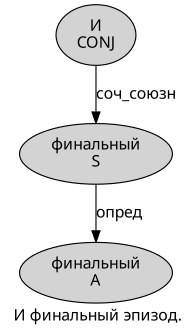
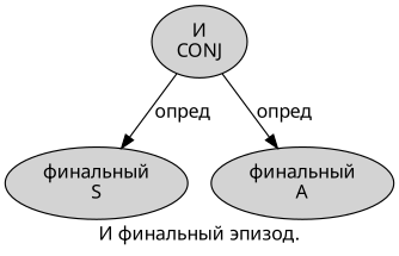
  digraph {
    fontname="Noto Sans"
    label="И финальный эпизод."
    node [fillcolor=lightgray fontname="Noto Sans" penwidth=1 shape=ellipse style=filled]
    edge [fontname="Noto Sans"]
    n1 [label="И\nCONJ"]
    n2 [label="финальный\nS"]
    n3 [label="финальный\nA"]
-   n1 -> n2 [label="соч_союзн"]
-   n2 -> n3 [label="опред"]
+   n1 -> n2 [label="опред"]
+   n1 -> n3 [label="опред"]
  }
